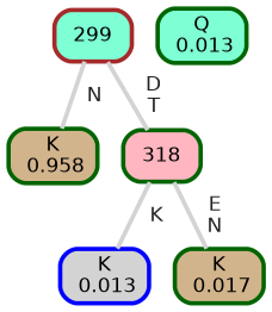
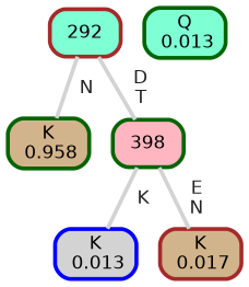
  graph {
    ranksep="0 equally"
    splines=straight
    node [color=darkgreen fillcolor=tan fontcolor=black fontname=helvetica penwidth=3 shape=box style="filled, rounded"]
    edge [color=lightgray fontcolor=grey14 fontname=helvetica fontweight=bold penwidth=3]
    n1 [label="K\n 0.958"]
-   n2 [color=brown fillcolor=aquamarine label=299]
-   n3 [fillcolor=lightpink label=318]
+   n2 [color=brown fillcolor=aquamarine label=292]
+   n3 [fillcolor=lightpink label=398]
    n4 [color=blue fillcolor=lightgrey label="K\n 0.013"]
-   n5 [label="K\n 0.017"]
+   n5 [color=brown label="K\n 0.017"]
    n6 [fillcolor=aquamarine label="Q\n 0.013"]
    subgraph sub_1 {
      rank=same
    }
    n2 -- n1 [label=" N"]
    n2 -- n3 [label=" D\n T"]
    n3 -- n4 [label=" K"]
    n3 -- n5 [label=" E\n N"]
  }
